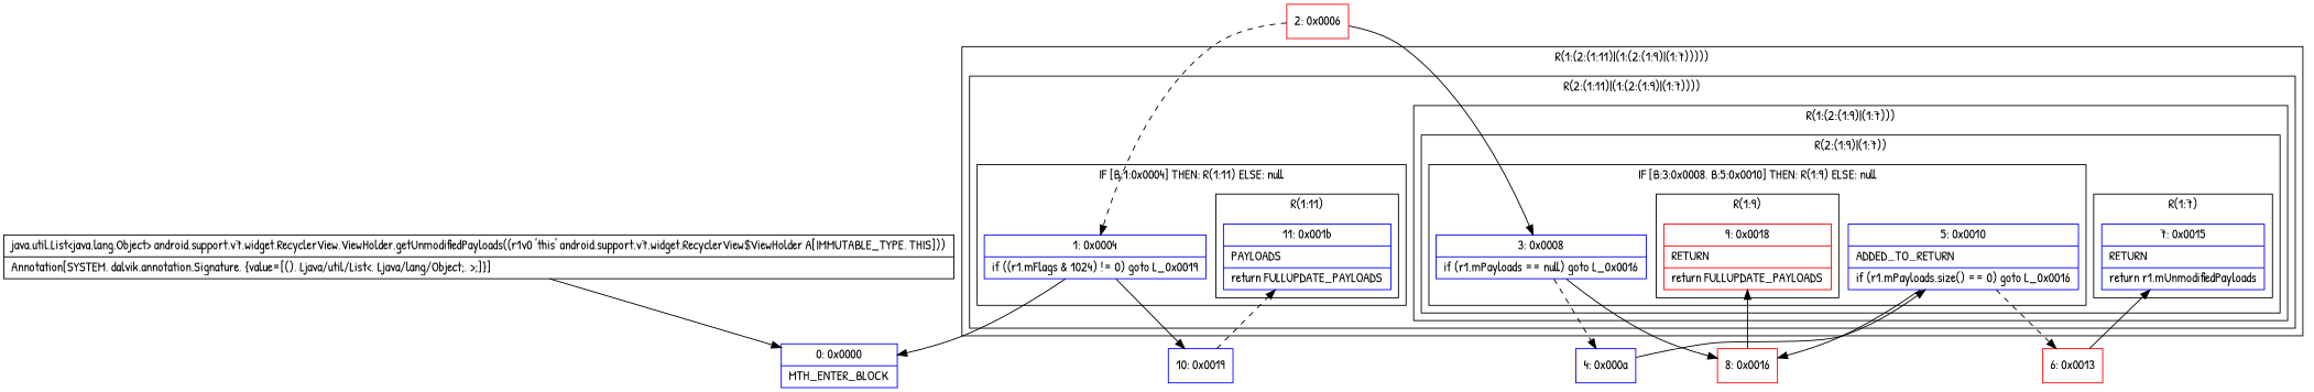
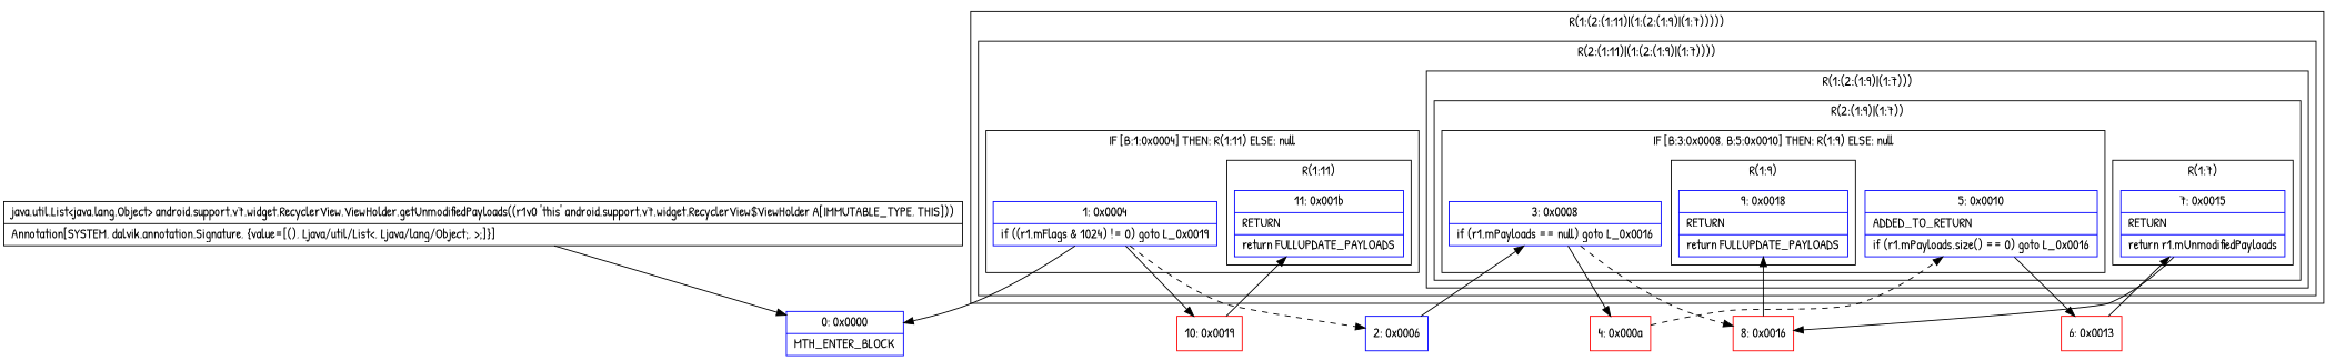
  digraph {
    fontname="Patrick Hand"
    node [color=blue fontname="Patrick Hand" shape=record]
    edge [fontname="Patrick Hand"]
-   n1 [label="{11\:\ 0x001b|PAYLOADS\l|return FULLUPDATE_PAYLOADS\l}"]
+   n1 [label="{11\:\ 0x001b|RETURN\l|return FULLUPDATE_PAYLOADS\l}"]
    n2 [label="{1\:\ 0x0004|if ((r1.mFlags & 1024) != 0) goto L_0x0019\l}"]
-   n3 [color=red label="{9\:\ 0x0018|RETURN\l|return FULLUPDATE_PAYLOADS\l}"]
+   n3 [label="{9\:\ 0x0018|RETURN\l|return FULLUPDATE_PAYLOADS\l}"]
    n4 [label="{3\:\ 0x0008|if (r1.mPayloads == null) goto L_0x0016\l}"]
    n5 [label="{5\:\ 0x0010|ADDED_TO_RETURN\l|if (r1.mPayloads.size() == 0) goto L_0x0016\l}"]
    n6 [label="{7\:\ 0x0015|RETURN\l|return r1.mUnmodifiedPayloads\l}"]
-   n7 [color=red label="{2\:\ 0x0006}"]
-   n8 [label="{10\:\ 0x0019}"]
+   n7 [label="{2\:\ 0x0006}"]
+   n8 [color=red label="{10\:\ 0x0019}"]
    n9 [label="{0\:\ 0x0000|MTH_ENTER_BLOCK\l}"]
-   n10 [label="{4\:\ 0x000a}"]
+   n10 [color=red label="{4\:\ 0x000a}"]
    n11 [color=red label="{8\:\ 0x0016}"]
    n12 [color=red label="{6\:\ 0x0013}"]
    n13 [label="{java.util.List\<java.lang.Object\> android.support.v7.widget.RecyclerView.ViewHolder.getUnmodifiedPayloads((r1v0 'this' android.support.v7.widget.RecyclerView$ViewHolder A[IMMUTABLE_TYPE, THIS]))  | Annotation[SYSTEM, dalvik.annotation.Signature, \{value=[(), Ljava\/util\/List\<, Ljava\/lang\/Object;, \>;]\}]\l}" color=""]
    subgraph cluster_1 {
      label="R(1:(2:(1:11)|(1:(2:(1:9)|(1:7)))))"
      subgraph cluster_2 {
        label="R(2:(1:11)|(1:(2:(1:9)|(1:7))))"
        subgraph cluster_3 {
          label="IF [B:1:0x0004] THEN: R(1:11) ELSE: null"
          n2
          subgraph cluster_4 {
            label="R(1:11)"
            n1
          }
        }
        subgraph cluster_5 {
          label="R(1:(2:(1:9)|(1:7)))"
          subgraph cluster_6 {
            label="R(2:(1:9)|(1:7))"
            subgraph cluster_7 {
              label="IF [B:3:0x0008, B:5:0x0010] THEN: R(1:9) ELSE: null"
              n4
              n5
              subgraph cluster_8 {
                label="R(1:9)"
                n3
              }
            }
            subgraph cluster_9 {
              label="R(1:7)"
              n6
            }
          }
        }
      }
    }
-   n7 -> n2 [style=dashed]
+   n2 -> n7 [style=dashed]
    n2 -> n8
    n2 -> n9
-   n4 -> n10 [style=dashed]
-   n4 -> n11
-   n5 -> n11
-   n5 -> n12 [style=dashed]
+   n4 -> n10 [style=solid]
+   n4 -> n11 [style=dashed]
+   n6 -> n11
+   n5 -> n12 [style=solid]
    n7 -> n4
-   n8 -> n1 [style=dashed]
-   n10 -> n5
+   n8 -> n1
+   n10 -> n5 [style=dashed]
    n11 -> n3
    n12 -> n6
    n13 -> n9
  }
